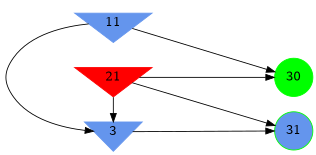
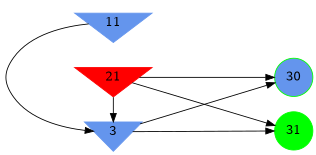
  digraph {
    rankdir=LR
    ranksep=2.0
    node [color=cornflowerblue shape=invtriangle style=filled]
    3
    11
    21 [color=red]
-   30 [color=green shape=circle]
-   31 [color=green shape=circle fillcolor=cornflowerblue]
+   30 [color=green shape=circle fillcolor=cornflowerblue]
+   31 [color=green shape=circle]
    subgraph sub_1 {
      rank=same
      3
      11
      21
    }
    subgraph sub_2 {
      rank=same
    }
    subgraph sub_3 {
      rank=same
      30
      31
    }
    3 -> 31
    11 -> 3
-   11 -> 30
+   3 -> 30
    21 -> 3
    21 -> 30
    21 -> 31
  }
